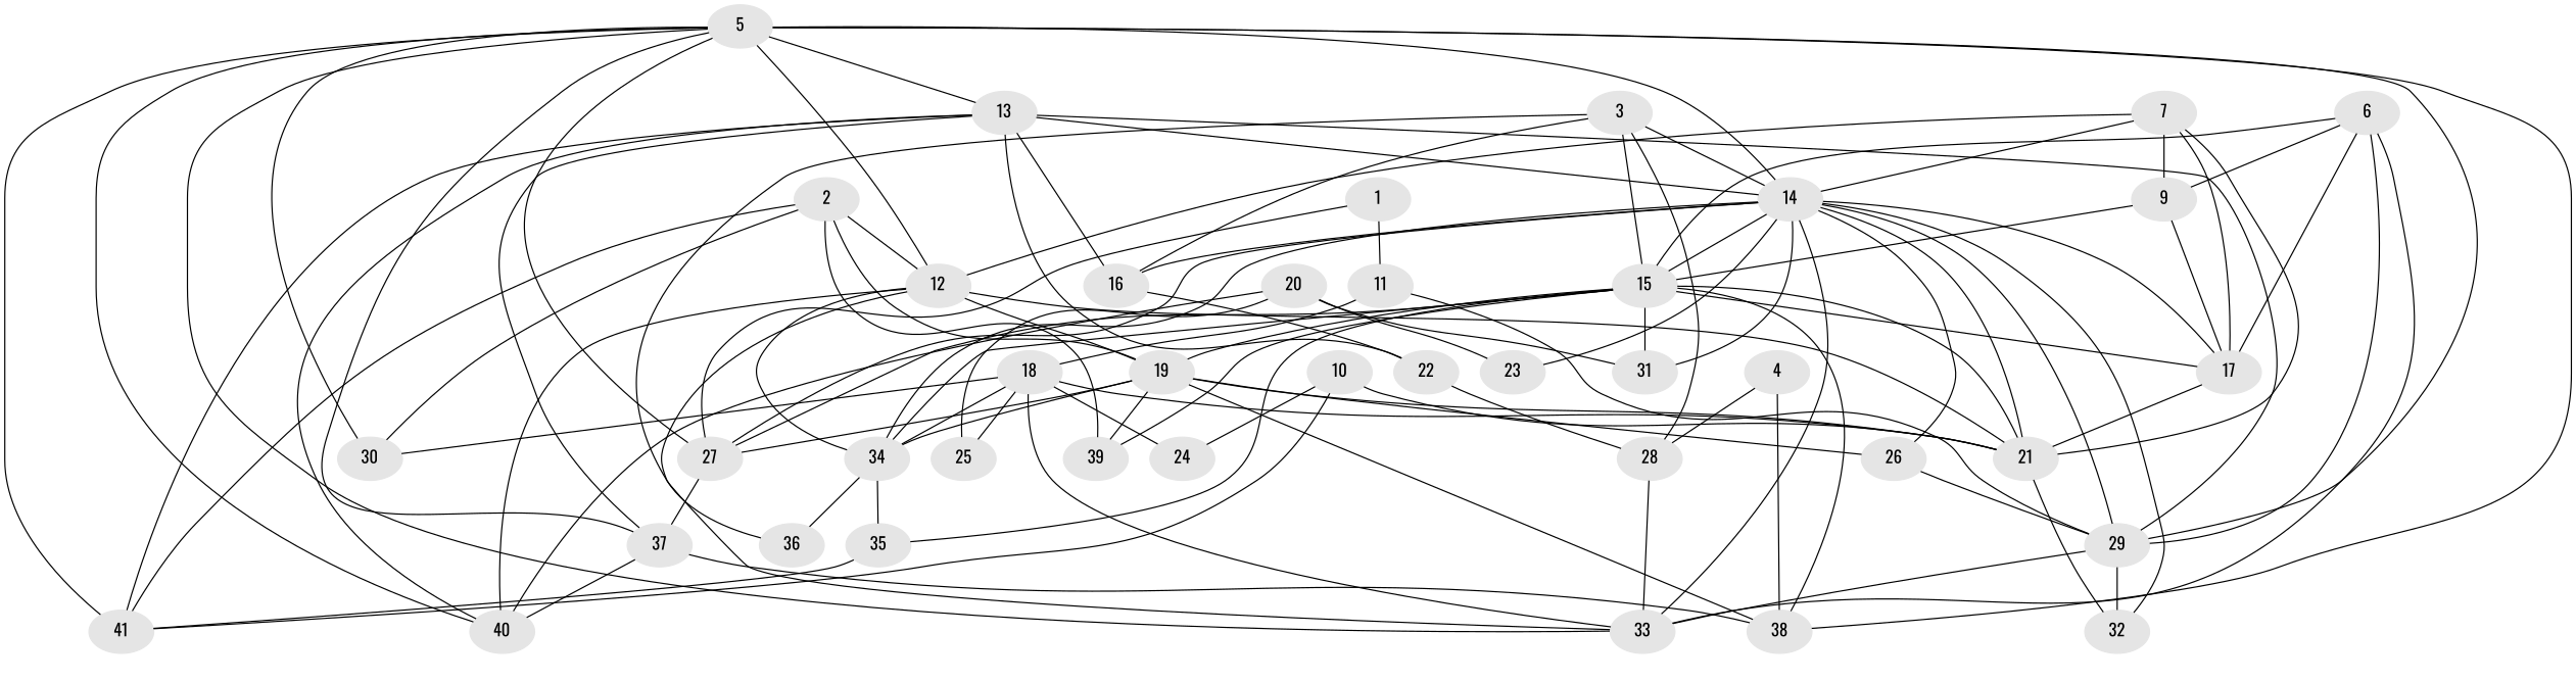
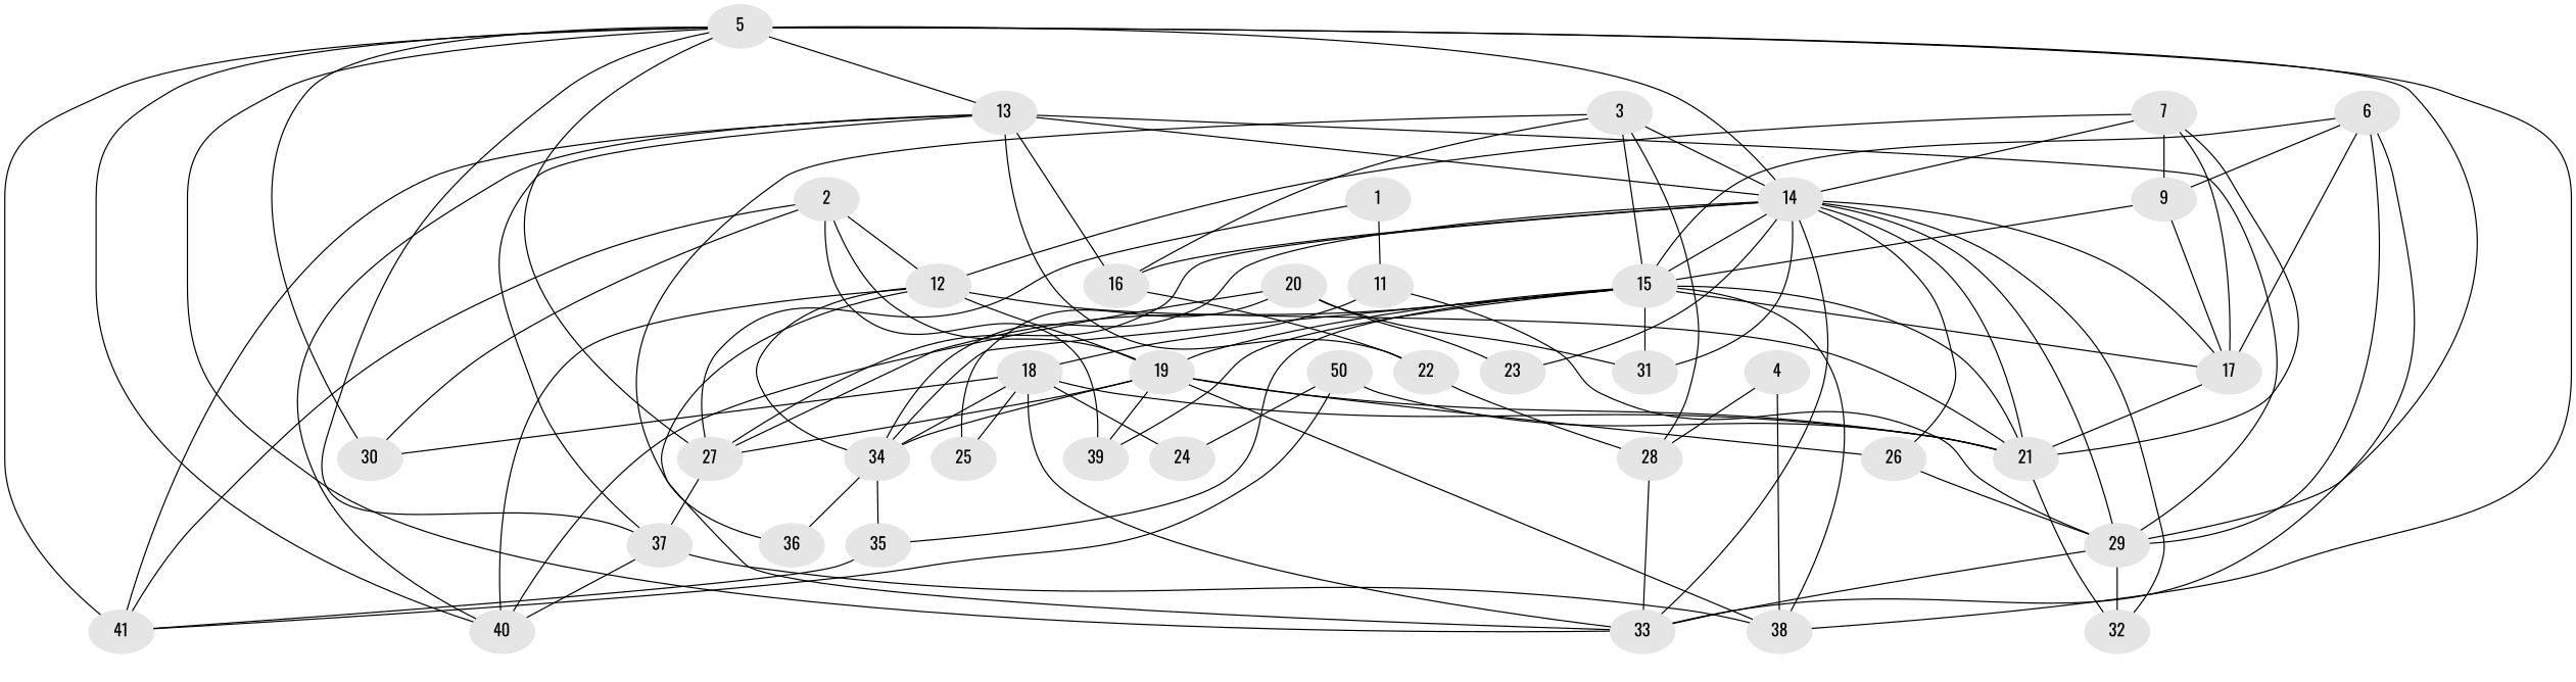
  graph {
    fontname=Oswald
    node [color=gray90 fontname=Oswald style=filled]
    edge [fontname=Oswald weight=1.0]
    1
    11
    27
    29
    18
    37
    2
    12
    19
    30
    39
    41
    33
    40
    21
    34
    38
    26
    3
    14
    15
    16
    28
    36
    17
    23
    31
    32
    35
    22
    4
    5
    13
    6
    9
    7
-   10
+   10 [label=50]
    24
    25
    20
    1 -- 11
    1 -- 27
    11 -- 29
    11 -- 18
    27 -- 37 [weight=2.0]
    29 -- 33
    29 -- 32
    18 -- 30
    18 -- 33
    18 -- 21 [weight=3.0]
    18 -- 34
    18 -- 24
    18 -- 25
    37 -- 40
    37 -- 38
    2 -- 12
    2 -- 19
    2 -- 30
    2 -- 39 [weight=2.0]
    2 -- 41
    12 -- 19
    12 -- 33
    12 -- 40
    12 -- 21
    12 -- 34
    19 -- 27
    19 -- 39
    19 -- 21 [weight=2.0]
    19 -- 34
    19 -- 38
    19 -- 26
    21 -- 32
    34 -- 36
    34 -- 35
    26 -- 29 [weight=2.0]
    3 -- 14
    3 -- 15
    3 -- 16
    3 -- 28
    3 -- 36
    14 -- 27
    14 -- 29
    14 -- 33
    14 -- 21
    14 -- 34
    14 -- 26 [weight=2.0]
    14 -- 15
    14 -- 16
    14 -- 17
    14 -- 23
    14 -- 31
    14 -- 32
    15 -- 27
    15 -- 19
    15 -- 39
    15 -- 21
    15 -- 34
    15 -- 38
    15 -- 17
    15 -- 31
    15 -- 35
    16 -- 22
    28 -- 33
    17 -- 21
    35 -- 41
    22 -- 28
    4 -- 38
    4 -- 28
    5 -- 27
    5 -- 29
    5 -- 37
-   5 -- 12
    5 -- 30
    5 -- 41
    5 -- 33
    5 -- 40
    5 -- 38
    5 -- 14 [weight=2.0]
    5 -- 13
    13 -- 29
    13 -- 37
    13 -- 41
    13 -- 40
    13 -- 14
    13 -- 16
    13 -- 22 [weight=3.0]
    6 -- 29 [weight=2.0]
    6 -- 33
    6 -- 15
    6 -- 17
    6 -- 9 [weight=2.0]
    9 -- 15
    9 -- 17
    7 -- 12
    7 -- 21
    7 -- 14
    7 -- 17
    7 -- 9
    10 -- 41
    10 -- 21
    10 -- 24
    20 -- 40
    20 -- 23
    20 -- 31
    20 -- 25
  }
